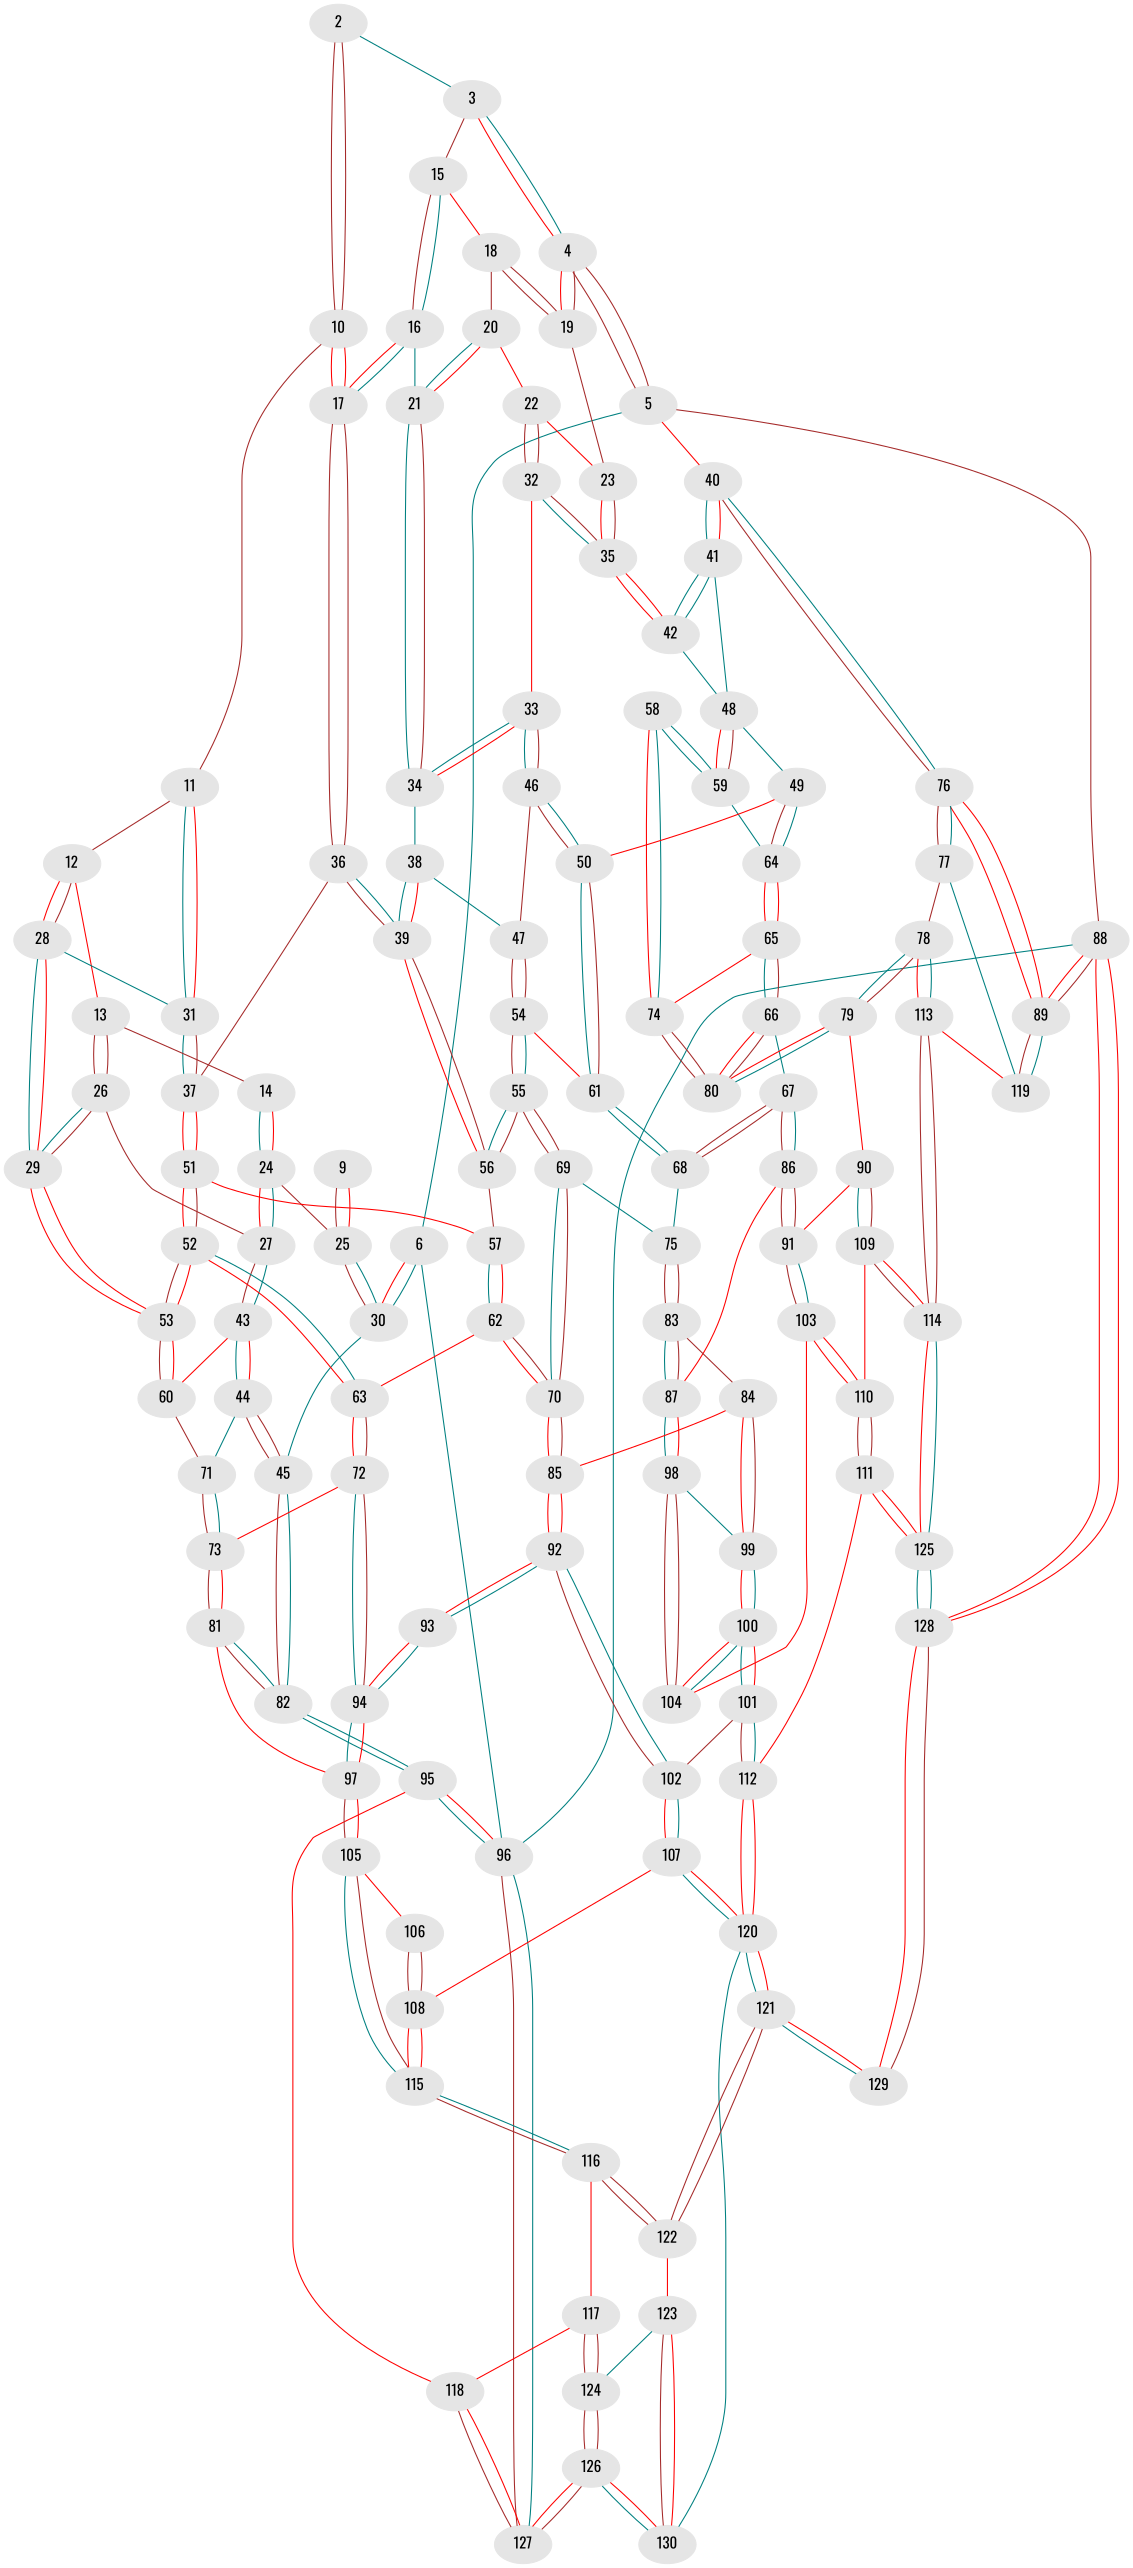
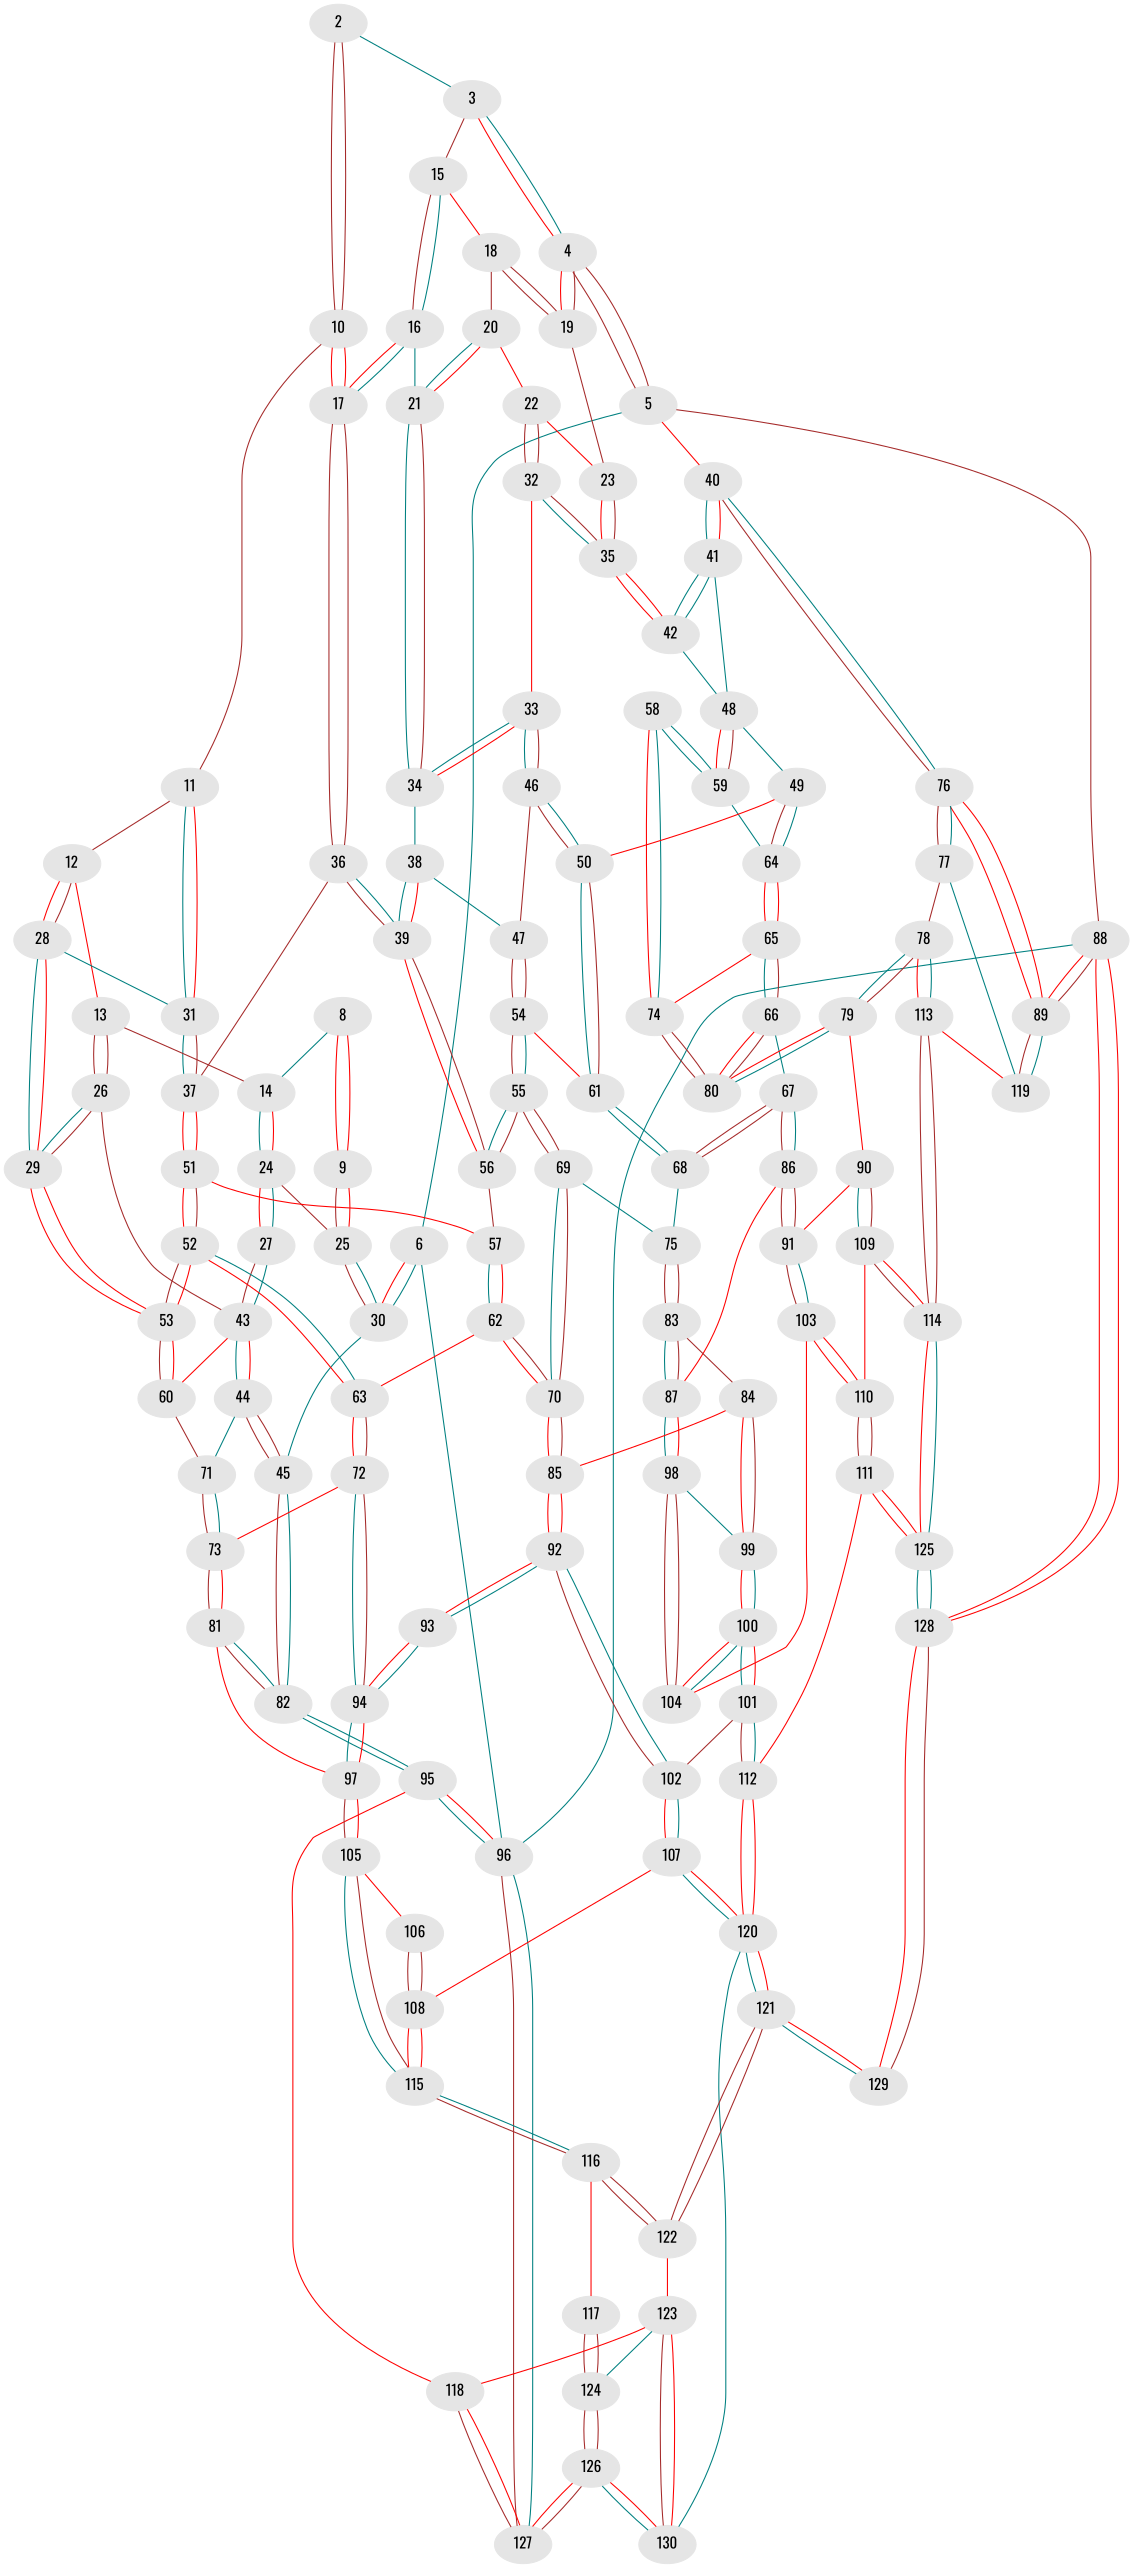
  graph {
    fontname=Oswald
    node [color=gray90 fontname=Oswald style=filled]
    edge [color=brown fontname=Oswald]
    2
    3
    10
+   8
    9
    14
    4
    15
    11
    17
    5
    19
    16
    18
    6
    40
    88
    23
    30
    96
    41
    76
    89
    128
    45
    127
    25
    24
    12
    31
    36
    13
    28
    37
    26
    29
    27
    21
    20
    34
    39
    22
    35
    32
    38
    33
    42
    43
    53
    44
    60
    82
    51
    46
    47
    50
    48
    56
    52
    57
    54
    77
    58
    59
    74
    49
    71
    73
    95
    61
    55
    64
    65
    68
    63
    62
    72
    69
    70
    75
    80
    85
    94
    66
    67
    86
    87
    91
    83
    92
    81
    97
    84
    78
    119
    79
    113
    90
    114
    109
    105
    118
    99
    98
    100
    93
    102
    103
    104
    129
    110
    107
    106
    115
    101
    112
    120
    108
    111
    116
    121
    130
    125
    117
    122
    124
    123
    126
    2 -- 3 [color=teal]
    2 -- 10
    2 -- 10
    3 -- 4 [color=red]
    3 -- 4 [color=teal]
    3 -- 15
    10 -- 11
    10 -- 17 [color=red]
    10 -- 17 [color=red]
+   8 -- 9 [color=red]
+   8 -- 9 [color=red]
+   8 -- 14 [color=teal]
    9 -- 25
    9 -- 25 [color=red]
    14 -- 24 [color=teal]
    14 -- 24 [color=red]
    4 -- 5
    4 -- 5
    4 -- 19 [color=red]
    4 -- 19
    15 -- 16
    15 -- 16 [color=teal]
    15 -- 18 [color=red]
    11 -- 12
    11 -- 31 [color=teal]
    11 -- 31 [color=red]
    17 -- 36
    17 -- 36
    5 -- 6 [color=teal]
    5 -- 40 [color=red]
    5 -- 88
    19 -- 23
    16 -- 17 [color=red]
    16 -- 17 [color=teal]
    16 -- 21 [color=teal]
    18 -- 19
    18 -- 19
    18 -- 20
    6 -- 30 [color=red]
    6 -- 30 [color=teal]
    6 -- 96 [color=teal]
    40 -- 41 [color=teal]
    40 -- 41 [color=red]
    40 -- 76
    40 -- 76 [color=teal]
    88 -- 96 [color=teal]
    88 -- 89 [color=red]
    88 -- 89
    88 -- 128 [color=red]
    88 -- 128 [color=red]
    23 -- 35 [color=red]
    23 -- 35
    30 -- 45 [color=teal]
    96 -- 127
    96 -- 127 [color=teal]
    41 -- 42 [color=teal]
    41 -- 42 [color=teal]
    41 -- 48 [color=teal]
    76 -- 89 [color=red]
    76 -- 89 [color=red]
    76 -- 77
    76 -- 77 [color=teal]
    89 -- 119
    89 -- 119 [color=teal]
    128 -- 129 [color=red]
    128 -- 129
    45 -- 82
    45 -- 82 [color=teal]
    25 -- 30
    25 -- 30 [color=teal]
    24 -- 25
    24 -- 27 [color=red]
    24 -- 27 [color=teal]
    12 -- 13 [color=red]
    12 -- 28 [color=red]
    12 -- 28
    31 -- 37 [color=teal]
    31 -- 37
    36 -- 37
    36 -- 39
    36 -- 39 [color=teal]
    13 -- 14
    13 -- 26
    13 -- 26
    28 -- 31 [color=teal]
    28 -- 29 [color=teal]
    28 -- 29 [color=red]
    37 -- 51 [color=red]
    37 -- 51 [color=red]
    26 -- 29 [color=teal]
    26 -- 29
-   26 -- 27
+   26 -- 43
    29 -- 53 [color=red]
    29 -- 53 [color=red]
    27 -- 43
    27 -- 43 [color=teal]
    21 -- 34 [color=teal]
    21 -- 34
    20 -- 21 [color=teal]
    20 -- 21 [color=red]
    20 -- 22 [color=red]
    34 -- 38 [color=teal]
    39 -- 56 [color=red]
    39 -- 56
    22 -- 23 [color=red]
    22 -- 32
    22 -- 32
    35 -- 42 [color=red]
    35 -- 42 [color=red]
    32 -- 35 [color=teal]
    32 -- 35
    32 -- 33 [color=red]
    38 -- 39 [color=teal]
    38 -- 39 [color=red]
    38 -- 47 [color=teal]
    33 -- 34 [color=teal]
    33 -- 34 [color=red]
    33 -- 46 [color=teal]
    33 -- 46
    42 -- 48 [color=teal]
    43 -- 44 [color=teal]
    43 -- 44 [color=red]
    43 -- 60 [color=red]
    53 -- 60
    53 -- 60 [color=red]
    44 -- 45
    44 -- 45
    44 -- 71 [color=teal]
    60 -- 71
    82 -- 95 [color=teal]
    82 -- 95 [color=teal]
    51 -- 52 [color=red]
    51 -- 52
    51 -- 57 [color=red]
    46 -- 47
    46 -- 50
    46 -- 50 [color=teal]
    47 -- 54
    47 -- 54
    50 -- 61 [color=teal]
    50 -- 61
    48 -- 59 [color=red]
    48 -- 59
    48 -- 49 [color=teal]
    56 -- 57
    52 -- 53
    52 -- 53 [color=red]
    52 -- 63 [color=red]
    52 -- 63 [color=teal]
    57 -- 62 [color=teal]
    57 -- 62 [color=red]
    54 -- 61 [color=red]
    54 -- 55
    54 -- 55 [color=teal]
    77 -- 78
    77 -- 119 [color=teal]
    58 -- 59 [color=teal]
    58 -- 59 [color=teal]
    58 -- 74 [color=red]
    58 -- 74 [color=teal]
    59 -- 64 [color=teal]
    74 -- 80
    74 -- 80
    49 -- 50 [color=red]
    49 -- 64
    49 -- 64 [color=teal]
    71 -- 73
    71 -- 73 [color=teal]
    73 -- 81
    73 -- 81 [color=red]
    95 -- 96 [color=teal]
    95 -- 96 [color=red]
    95 -- 118 [color=red]
    61 -- 68 [color=teal]
    61 -- 68 [color=teal]
    55 -- 56 [color=teal]
    55 -- 56
    55 -- 69
    55 -- 69
    64 -- 65 [color=red]
    64 -- 65 [color=red]
    65 -- 74 [color=red]
    65 -- 66 [color=teal]
    65 -- 66
    68 -- 75 [color=teal]
    63 -- 72 [color=red]
    63 -- 72
    62 -- 63 [color=red]
    62 -- 70 [color=red]
    62 -- 70
    72 -- 73 [color=red]
    72 -- 94 [color=teal]
    72 -- 94
    69 -- 70 [color=teal]
    69 -- 70
    69 -- 75 [color=teal]
    70 -- 85 [color=red]
    70 -- 85
    75 -- 83
    75 -- 83
    85 -- 92 [color=red]
    85 -- 92 [color=red]
    94 -- 97 [color=teal]
    94 -- 97 [color=red]
    66 -- 80 [color=red]
    66 -- 80
    66 -- 67 [color=teal]
    67 -- 68
    67 -- 68
    67 -- 86
    67 -- 86 [color=teal]
    86 -- 87 [color=red]
    86 -- 91
    86 -- 91
    87 -- 98 [color=teal]
    87 -- 98 [color=red]
    91 -- 103
    91 -- 103 [color=teal]
    83 -- 87 [color=teal]
    83 -- 87
    83 -- 84
    92 -- 93 [color=red]
    92 -- 93 [color=teal]
    92 -- 102
    92 -- 102 [color=teal]
    81 -- 82
    81 -- 82 [color=teal]
    81 -- 97 [color=red]
    97 -- 105
    97 -- 105 [color=red]
    84 -- 85 [color=red]
    84 -- 99 [color=red]
    84 -- 99
    78 -- 79 [color=teal]
    78 -- 79
    78 -- 113 [color=red]
    78 -- 113 [color=teal]
    79 -- 80 [color=red]
    79 -- 80 [color=teal]
    79 -- 90 [color=red]
    113 -- 119 [color=red]
    113 -- 114
    113 -- 114
    90 -- 91 [color=red]
    90 -- 109 [color=teal]
    90 -- 109
    114 -- 125 [color=red]
    114 -- 125 [color=teal]
    109 -- 114
    109 -- 114 [color=red]
    109 -- 110 [color=red]
    105 -- 106 [color=red]
    105 -- 115 [color=teal]
    105 -- 115
    118 -- 127
    118 -- 127 [color=red]
    99 -- 100 [color=red]
    99 -- 100 [color=teal]
    98 -- 99 [color=teal]
    98 -- 104
    98 -- 104
    100 -- 104 [color=red]
    100 -- 104 [color=teal]
    100 -- 101 [color=teal]
    100 -- 101 [color=red]
    93 -- 94 [color=red]
    93 -- 94 [color=teal]
    102 -- 107 [color=red]
    102 -- 107 [color=teal]
    103 -- 104 [color=red]
    103 -- 110 [color=red]
    103 -- 110 [color=red]
    110 -- 111
    110 -- 111
    107 -- 120 [color=teal]
    107 -- 120 [color=red]
    107 -- 108 [color=red]
    106 -- 108
    106 -- 108
    115 -- 116
    115 -- 116 [color=teal]
    101 -- 102
    101 -- 112
    101 -- 112 [color=teal]
    112 -- 120 [color=red]
    112 -- 120 [color=red]
    120 -- 121 [color=teal]
    120 -- 121 [color=red]
    120 -- 130 [color=teal]
    108 -- 115 [color=red]
    108 -- 115 [color=red]
    111 -- 112 [color=red]
    111 -- 125 [color=red]
    111 -- 125 [color=red]
    116 -- 117 [color=red]
    116 -- 122
    116 -- 122
    121 -- 129 [color=teal]
    121 -- 129 [color=red]
    121 -- 122
    121 -- 122
    125 -- 128 [color=teal]
    125 -- 128 [color=teal]
-   117 -- 118 [color=red]
+   123 -- 118 [color=red]
    117 -- 124
    117 -- 124
    122 -- 123 [color=red]
    124 -- 126
    124 -- 126
    123 -- 130
    123 -- 130 [color=red]
    123 -- 124 [color=teal]
    126 -- 127 [color=red]
    126 -- 127
    126 -- 130 [color=teal]
    126 -- 130 [color=red]
  }
